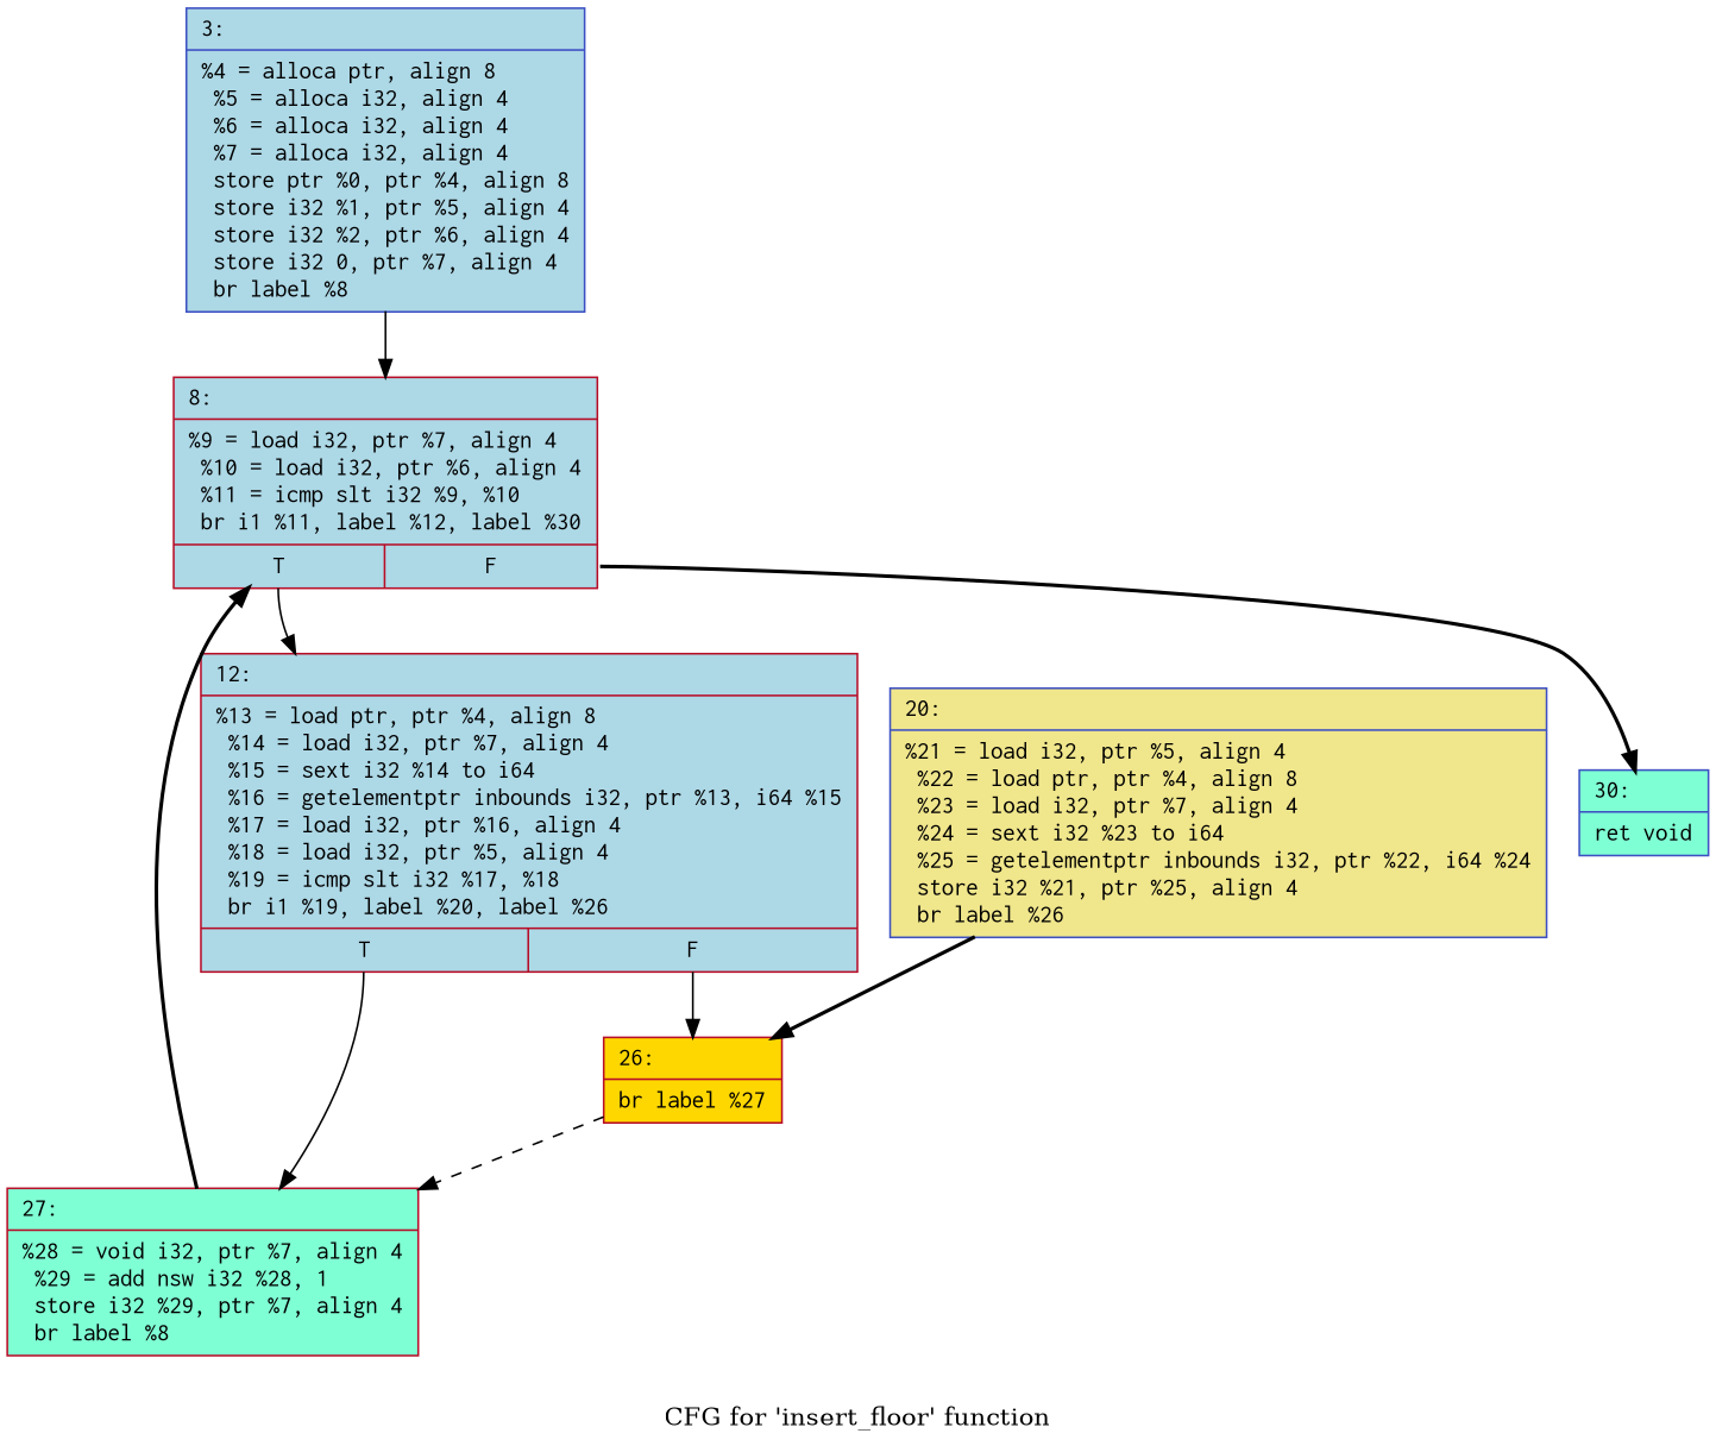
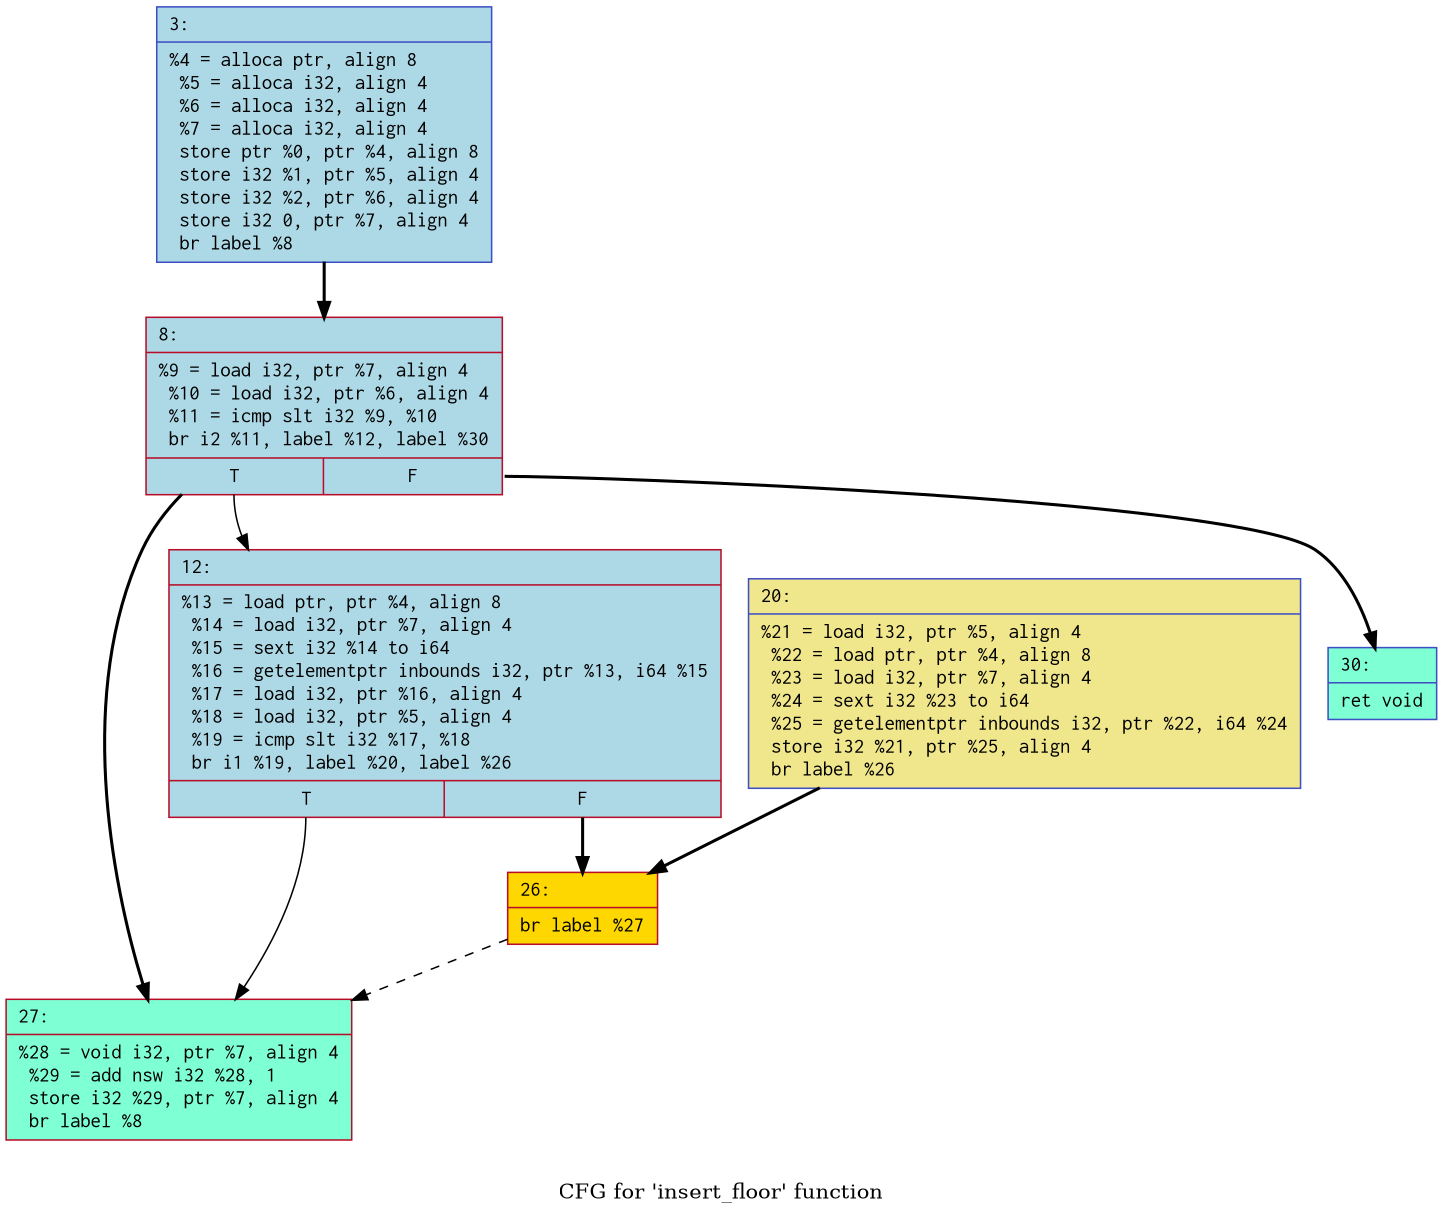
  digraph {
    label="CFG for 'insert_floor' function"
    node [color="#b70d28ff" fillcolor=lightblue fontname=Courier shape=record style=filled]
    edge [style=solid]
    n1 [color="#3d50c3ff" label="{3:\l|  %4 = alloca ptr, align 8\l  %5 = alloca i32, align 4\l  %6 = alloca i32, align 4\l  %7 = alloca i32, align 4\l  store ptr %0, ptr %4, align 8\l  store i32 %1, ptr %5, align 4\l  store i32 %2, ptr %6, align 4\l  store i32 0, ptr %7, align 4\l  br label %8\l}"]
-   n2 [label="{8:\l|  %9 = load i32, ptr %7, align 4\l  %10 = load i32, ptr %6, align 4\l  %11 = icmp slt i32 %9, %10\l  br i1 %11, label %12, label %30\l|{<s0>T|<s1>F}}"]
+   n2 [label="{8:\l|  %9 = load i32, ptr %7, align 4\l  %10 = load i32, ptr %6, align 4\l  %11 = icmp slt i32 %9, %10\l  br i2 %11, label %12, label %30\l|{<s0>T|<s1>F}}"]
    n3 [label="{12:\l|  %13 = load ptr, ptr %4, align 8\l  %14 = load i32, ptr %7, align 4\l  %15 = sext i32 %14 to i64\l  %16 = getelementptr inbounds i32, ptr %13, i64 %15\l  %17 = load i32, ptr %16, align 4\l  %18 = load i32, ptr %5, align 4\l  %19 = icmp slt i32 %17, %18\l  br i1 %19, label %20, label %26\l|{<s0>T|<s1>F}}"]
    n4 [color="#3d50c3ff" fillcolor=aquamarine label="{30:\l|  ret void\l}"]
    n5 [fillcolor=gold label="{26:\l|  br label %27\l}"]
    n6 [fillcolor=aquamarine label="{27:\l|  %28 = void i32, ptr %7, align 4\l  %29 = add nsw i32 %28, 1\l  store i32 %29, ptr %7, align 4\l  br label %8\l}"]
    n7 [color="#3d50c3ff" fillcolor=khaki label="{20:\l|  %21 = load i32, ptr %5, align 4\l  %22 = load ptr, ptr %4, align 8\l  %23 = load i32, ptr %7, align 4\l  %24 = sext i32 %23 to i64\l  %25 = getelementptr inbounds i32, ptr %22, i64 %24\l  store i32 %21, ptr %25, align 4\l  br label %26\l}"]
-   n1 -> n2
+   n1 -> n2 [style=bold]
    n2 -> n3 [tailport=s0]
    n2 -> n4 [style=bold tailport=s1]
-   n3 -> n5 [tailport=s1]
+   n3 -> n5 [style=bold tailport=s1]
    n3 -> n6 [tailport=s0]
    n5 -> n6 [style=dashed]
-   n6 -> n2 [style=bold]
+   n2 -> n6 [style=bold]
    n7 -> n5 [style=bold]
  }
